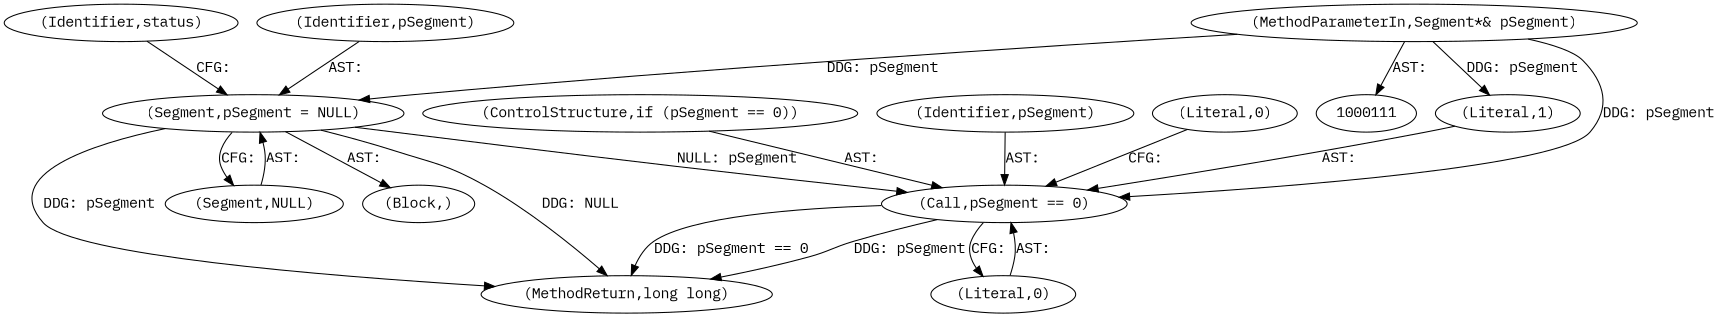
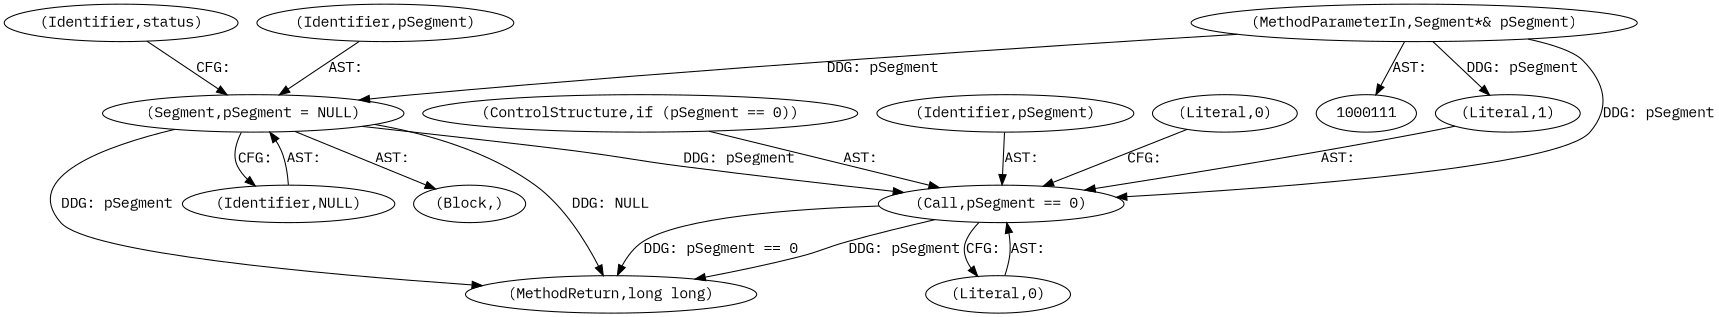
  digraph {
    fontname="IBM Plex Mono"
    node [fontname="IBM Plex Mono"]
    edge [fontname="IBM Plex Mono"]
    n1 [label="(MethodParameterIn,Segment*& pSegment)"]
    n2 [label="(Segment,pSegment = NULL)"]
    n3 [label="(Call,pSegment == 0)"]
    1000111
    n5 [label="(Literal,1)"]
    n6 [label="(MethodReturn,long long)"]
    n7 [label="(Block,)"]
-   n8 [label="(Segment,NULL)"]
+   n8 [label="(Identifier,NULL)"]
    n9 [label="(Literal,0)"]
    n10 [label="(ControlStructure,if (pSegment == 0))"]
    n11 [label="(Identifier,status)"]
    n12 [label="(Identifier,pSegment)"]
    n13 [label="(Literal,0)"]
    n14 [label="(Identifier,pSegment)"]
    n1 -> n2 [label="DDG: pSegment"]
    n1 -> n3 [label="DDG: pSegment"]
    n1 -> 1000111 [label="AST: "]
    n1 -> n5 [label="DDG: pSegment"]
-   n2 -> n3 [label="NULL: pSegment"]
+   n2 -> n3 [label="DDG: pSegment"]
    n2 -> n6 [label="DDG: pSegment"]
    n2 -> n6 [label="DDG: NULL"]
    n2 -> n7 [label="AST: "]
    n2 -> n8 [label="CFG: "]
    n3 -> n6 [label="DDG: pSegment == 0"]
    n3 -> n6 [label="DDG: pSegment"]
    n3 -> n9 [label="CFG: "]
    n5 -> n3 [label="AST: "]
    n8 -> n2 [label="AST: "]
    n9 -> n3 [label="AST: "]
    n10 -> n3 [label="AST: "]
    n11 -> n2 [label="CFG: "]
    n12 -> n3 [label="AST: "]
    n13 -> n3 [label="CFG: "]
    n14 -> n2 [label="AST: "]
  }
